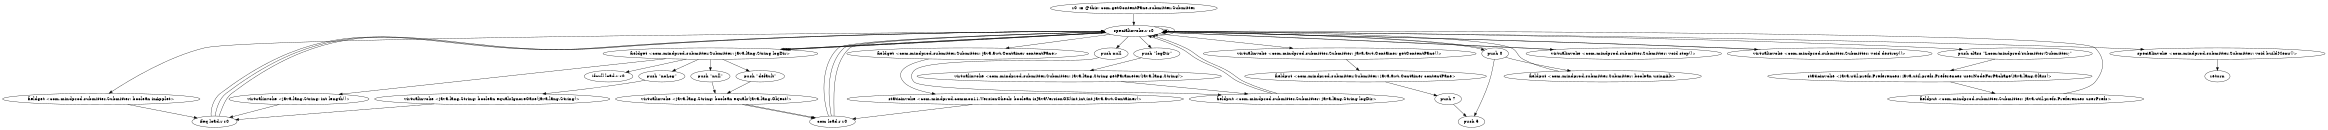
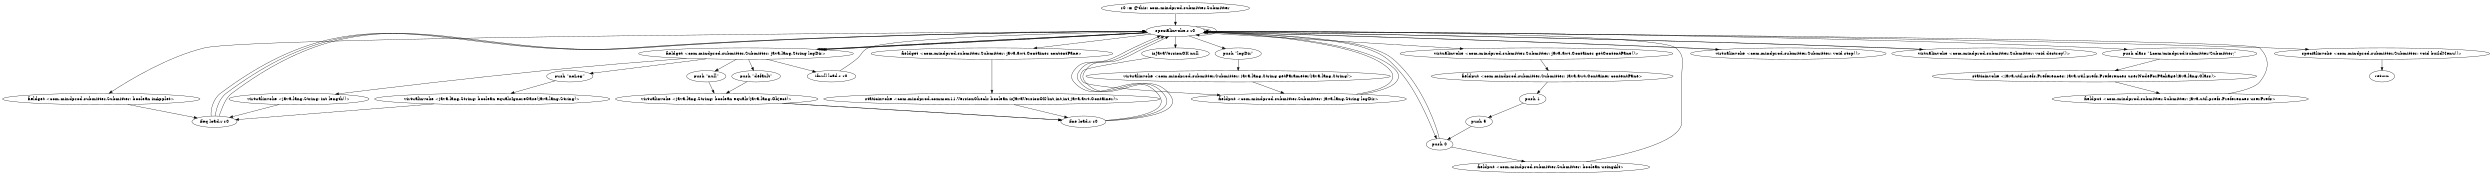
  digraph {
    n1 [label="specialinvoke.r r0"]
-   "r0 := @this: com.mindprod.submitter.Submitter" [label="r0 := @this: com.getContentPane.submitter.Submitter"]
+   "r0 := @this: com.mindprod.submitter.Submitter"
    "fieldget <com.mindprod.submitter.Submitter: boolean inApplet>"
    "push \"logDir\""
    "fieldget <com.mindprod.submitter.Submitter: java.lang.String logDir>"
-   "push null"
+   "push null" [label="isJavaVersionOK null"]
    "virtualinvoke <com.mindprod.submitter.Submitter: java.awt.Container getContentPane()>"
    "push 0"
    "fieldget <com.mindprod.submitter.Submitter: java.awt.Container contentPane>"
    "virtualinvoke <com.mindprod.submitter.Submitter: void stop()>"
    "virtualinvoke <com.mindprod.submitter.Submitter: void destroy()>"
    "push class \"Lcom/mindprod/submitter/Submitter;\""
    "specialinvoke <com.mindprod.submitter.Submitter: void buildMenu()>"
    "ifeq load.r r0"
    "virtualinvoke <com.mindprod.submitter.Submitter: java.lang.String getParameter(java.lang.String)>"
    "ifnull load.r r0"
    "virtualinvoke <java.lang.String: int length()>"
    "push \"null\""
    "push \"default\""
    "push \"noLog\""
    "fieldput <com.mindprod.submitter.Submitter: java.lang.String logDir>"
    "fieldput <com.mindprod.submitter.Submitter: java.awt.Container contentPane>"
    "fieldput <com.mindprod.submitter.Submitter: boolean usingAlt>"
    "staticinvoke <com.mindprod.common11.VersionCheck: boolean isJavaVersionOK(int,int,int,java.awt.Container)>"
    "staticinvoke <java.util.prefs.Preferences: java.util.prefs.Preferences userNodeForPackage(java.lang.Class)>"
    return
    "virtualinvoke <java.lang.String: boolean equals(java.lang.Object)>"
    "virtualinvoke <java.lang.String: boolean equalsIgnoreCase(java.lang.String)>"
-   "ifne load.r r0" [label="com load.r r0"]
-   "push 1" [label="push 7"]
+   "ifne load.r r0"
+   "push 1"
    "push 5"
    "fieldput <com.mindprod.submitter.Submitter: java.util.prefs.Preferences userPrefs>"
    n1 -> n1
    n1 -> n1
    n1 -> "fieldget <com.mindprod.submitter.Submitter: boolean inApplet>"
    n1 -> "push \"logDir\""
    n1 -> "fieldget <com.mindprod.submitter.Submitter: java.lang.String logDir>"
    n1 -> "fieldget <com.mindprod.submitter.Submitter: java.lang.String logDir>"
    n1 -> "fieldget <com.mindprod.submitter.Submitter: java.lang.String logDir>"
    n1 -> "fieldget <com.mindprod.submitter.Submitter: java.lang.String logDir>"
    n1 -> "fieldget <com.mindprod.submitter.Submitter: java.lang.String logDir>"
    n1 -> "push null"
    n1 -> "virtualinvoke <com.mindprod.submitter.Submitter: java.awt.Container getContentPane()>"
    n1 -> "push 0"
    n1 -> "fieldget <com.mindprod.submitter.Submitter: java.awt.Container contentPane>"
    n1 -> "virtualinvoke <com.mindprod.submitter.Submitter: void stop()>"
    n1 -> "virtualinvoke <com.mindprod.submitter.Submitter: void destroy()>"
    n1 -> "push class \"Lcom/mindprod/submitter/Submitter;\""
    n1 -> "specialinvoke <com.mindprod.submitter.Submitter: void buildMenu()>"
    "r0 := @this: com.mindprod.submitter.Submitter" -> n1
    "fieldget <com.mindprod.submitter.Submitter: boolean inApplet>" -> "ifeq load.r r0"
    "push \"logDir\"" -> "virtualinvoke <com.mindprod.submitter.Submitter: java.lang.String getParameter(java.lang.String)>"
    "fieldget <com.mindprod.submitter.Submitter: java.lang.String logDir>" -> "ifnull load.r r0"
    "fieldget <com.mindprod.submitter.Submitter: java.lang.String logDir>" -> "virtualinvoke <java.lang.String: int length()>"
    "fieldget <com.mindprod.submitter.Submitter: java.lang.String logDir>" -> "push \"null\""
    "fieldget <com.mindprod.submitter.Submitter: java.lang.String logDir>" -> "push \"default\""
    "fieldget <com.mindprod.submitter.Submitter: java.lang.String logDir>" -> "push \"noLog\""
    "push null" -> "fieldput <com.mindprod.submitter.Submitter: java.lang.String logDir>"
    "virtualinvoke <com.mindprod.submitter.Submitter: java.awt.Container getContentPane()>" -> "fieldput <com.mindprod.submitter.Submitter: java.awt.Container contentPane>"
    "push 0" -> n1
    "push 0" -> "fieldput <com.mindprod.submitter.Submitter: boolean usingAlt>"
    "fieldget <com.mindprod.submitter.Submitter: java.awt.Container contentPane>" -> "staticinvoke <com.mindprod.common11.VersionCheck: boolean isJavaVersionOK(int,int,int,java.awt.Container)>"
    "virtualinvoke <com.mindprod.submitter.Submitter: void stop()>" -> n1
    "virtualinvoke <com.mindprod.submitter.Submitter: void destroy()>" -> n1
    "push class \"Lcom/mindprod/submitter/Submitter;\"" -> "staticinvoke <java.util.prefs.Preferences: java.util.prefs.Preferences userNodeForPackage(java.lang.Class)>"
    "specialinvoke <com.mindprod.submitter.Submitter: void buildMenu()>" -> return
    "ifeq load.r r0" -> n1
    "ifeq load.r r0" -> n1
    "ifeq load.r r0" -> n1
    "virtualinvoke <com.mindprod.submitter.Submitter: java.lang.String getParameter(java.lang.String)>" -> "fieldput <com.mindprod.submitter.Submitter: java.lang.String logDir>"
+   "ifnull load.r r0" -> n1
    "virtualinvoke <java.lang.String: int length()>" -> "ifeq load.r r0"
    "push \"null\"" -> "virtualinvoke <java.lang.String: boolean equals(java.lang.Object)>"
    "push \"default\"" -> "virtualinvoke <java.lang.String: boolean equals(java.lang.Object)>"
    "push \"noLog\"" -> "virtualinvoke <java.lang.String: boolean equalsIgnoreCase(java.lang.String)>"
    "fieldput <com.mindprod.submitter.Submitter: java.lang.String logDir>" -> n1
    "fieldput <com.mindprod.submitter.Submitter: java.lang.String logDir>" -> n1
    "fieldput <com.mindprod.submitter.Submitter: java.awt.Container contentPane>" -> "push 1"
    "fieldput <com.mindprod.submitter.Submitter: boolean usingAlt>" -> n1
    "staticinvoke <com.mindprod.common11.VersionCheck: boolean isJavaVersionOK(int,int,int,java.awt.Container)>" -> "ifne load.r r0"
    "staticinvoke <java.util.prefs.Preferences: java.util.prefs.Preferences userNodeForPackage(java.lang.Class)>" -> "fieldput <com.mindprod.submitter.Submitter: java.util.prefs.Preferences userPrefs>"
    "virtualinvoke <java.lang.String: boolean equals(java.lang.Object)>" -> "ifne load.r r0"
    "virtualinvoke <java.lang.String: boolean equals(java.lang.Object)>" -> "ifne load.r r0"
    "virtualinvoke <java.lang.String: boolean equalsIgnoreCase(java.lang.String)>" -> "ifeq load.r r0"
    "ifne load.r r0" -> n1
    "ifne load.r r0" -> n1
    "ifne load.r r0" -> n1
    "push 1" -> "push 5"
-   "push 0" -> "push 5"
+   "push 5" -> "push 0"
    "fieldput <com.mindprod.submitter.Submitter: java.util.prefs.Preferences userPrefs>" -> n1
  }
